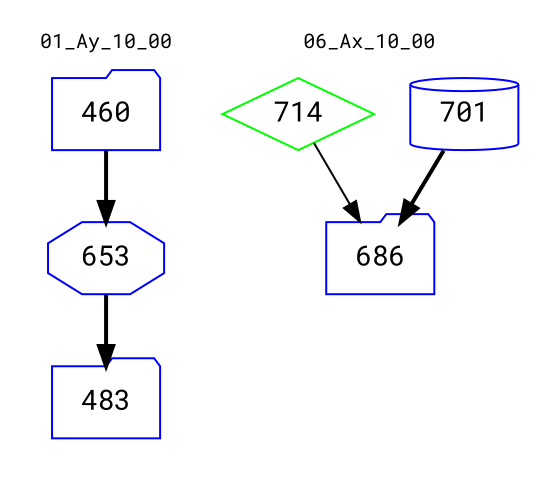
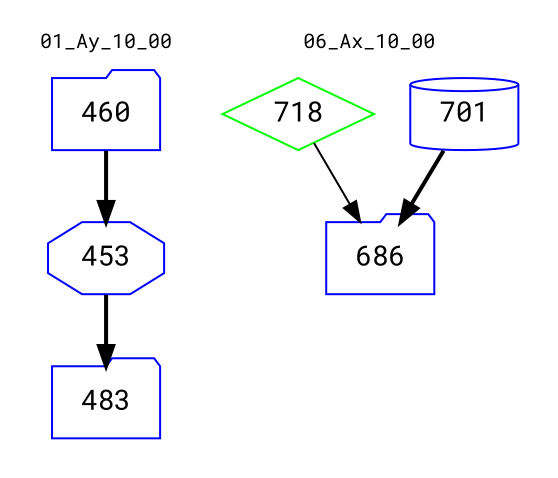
  digraph {
    fontname="Roboto Mono"
    node [color=blue fontname="Roboto Mono" shape=folder]
    edge [color=black fontname="Roboto Mono" style=bold]
    n1 [label=460]
-   n2 [label=653 shape=octagon]
+   n2 [label=453 shape=octagon]
    n3 [label=483]
    n4 [label=701 shape=cylinder]
    n5 [label=686]
-   n6 [color=green label=714 shape=diamond]
+   n6 [color=green label=718 shape=diamond]
    subgraph cluster_1 {
      color=white
      fontsize=10
      label="01_Ay_10_00"
      n1
      n2
      n3
    }
    subgraph cluster_2 {
      color=white
      fontsize=10
      label="06_Ax_10_00"
      n4
      n5
      n6
    }
    n1 -> n2
    n2 -> n3
    n4 -> n5
    n6 -> n5 [style=solid]
  }
